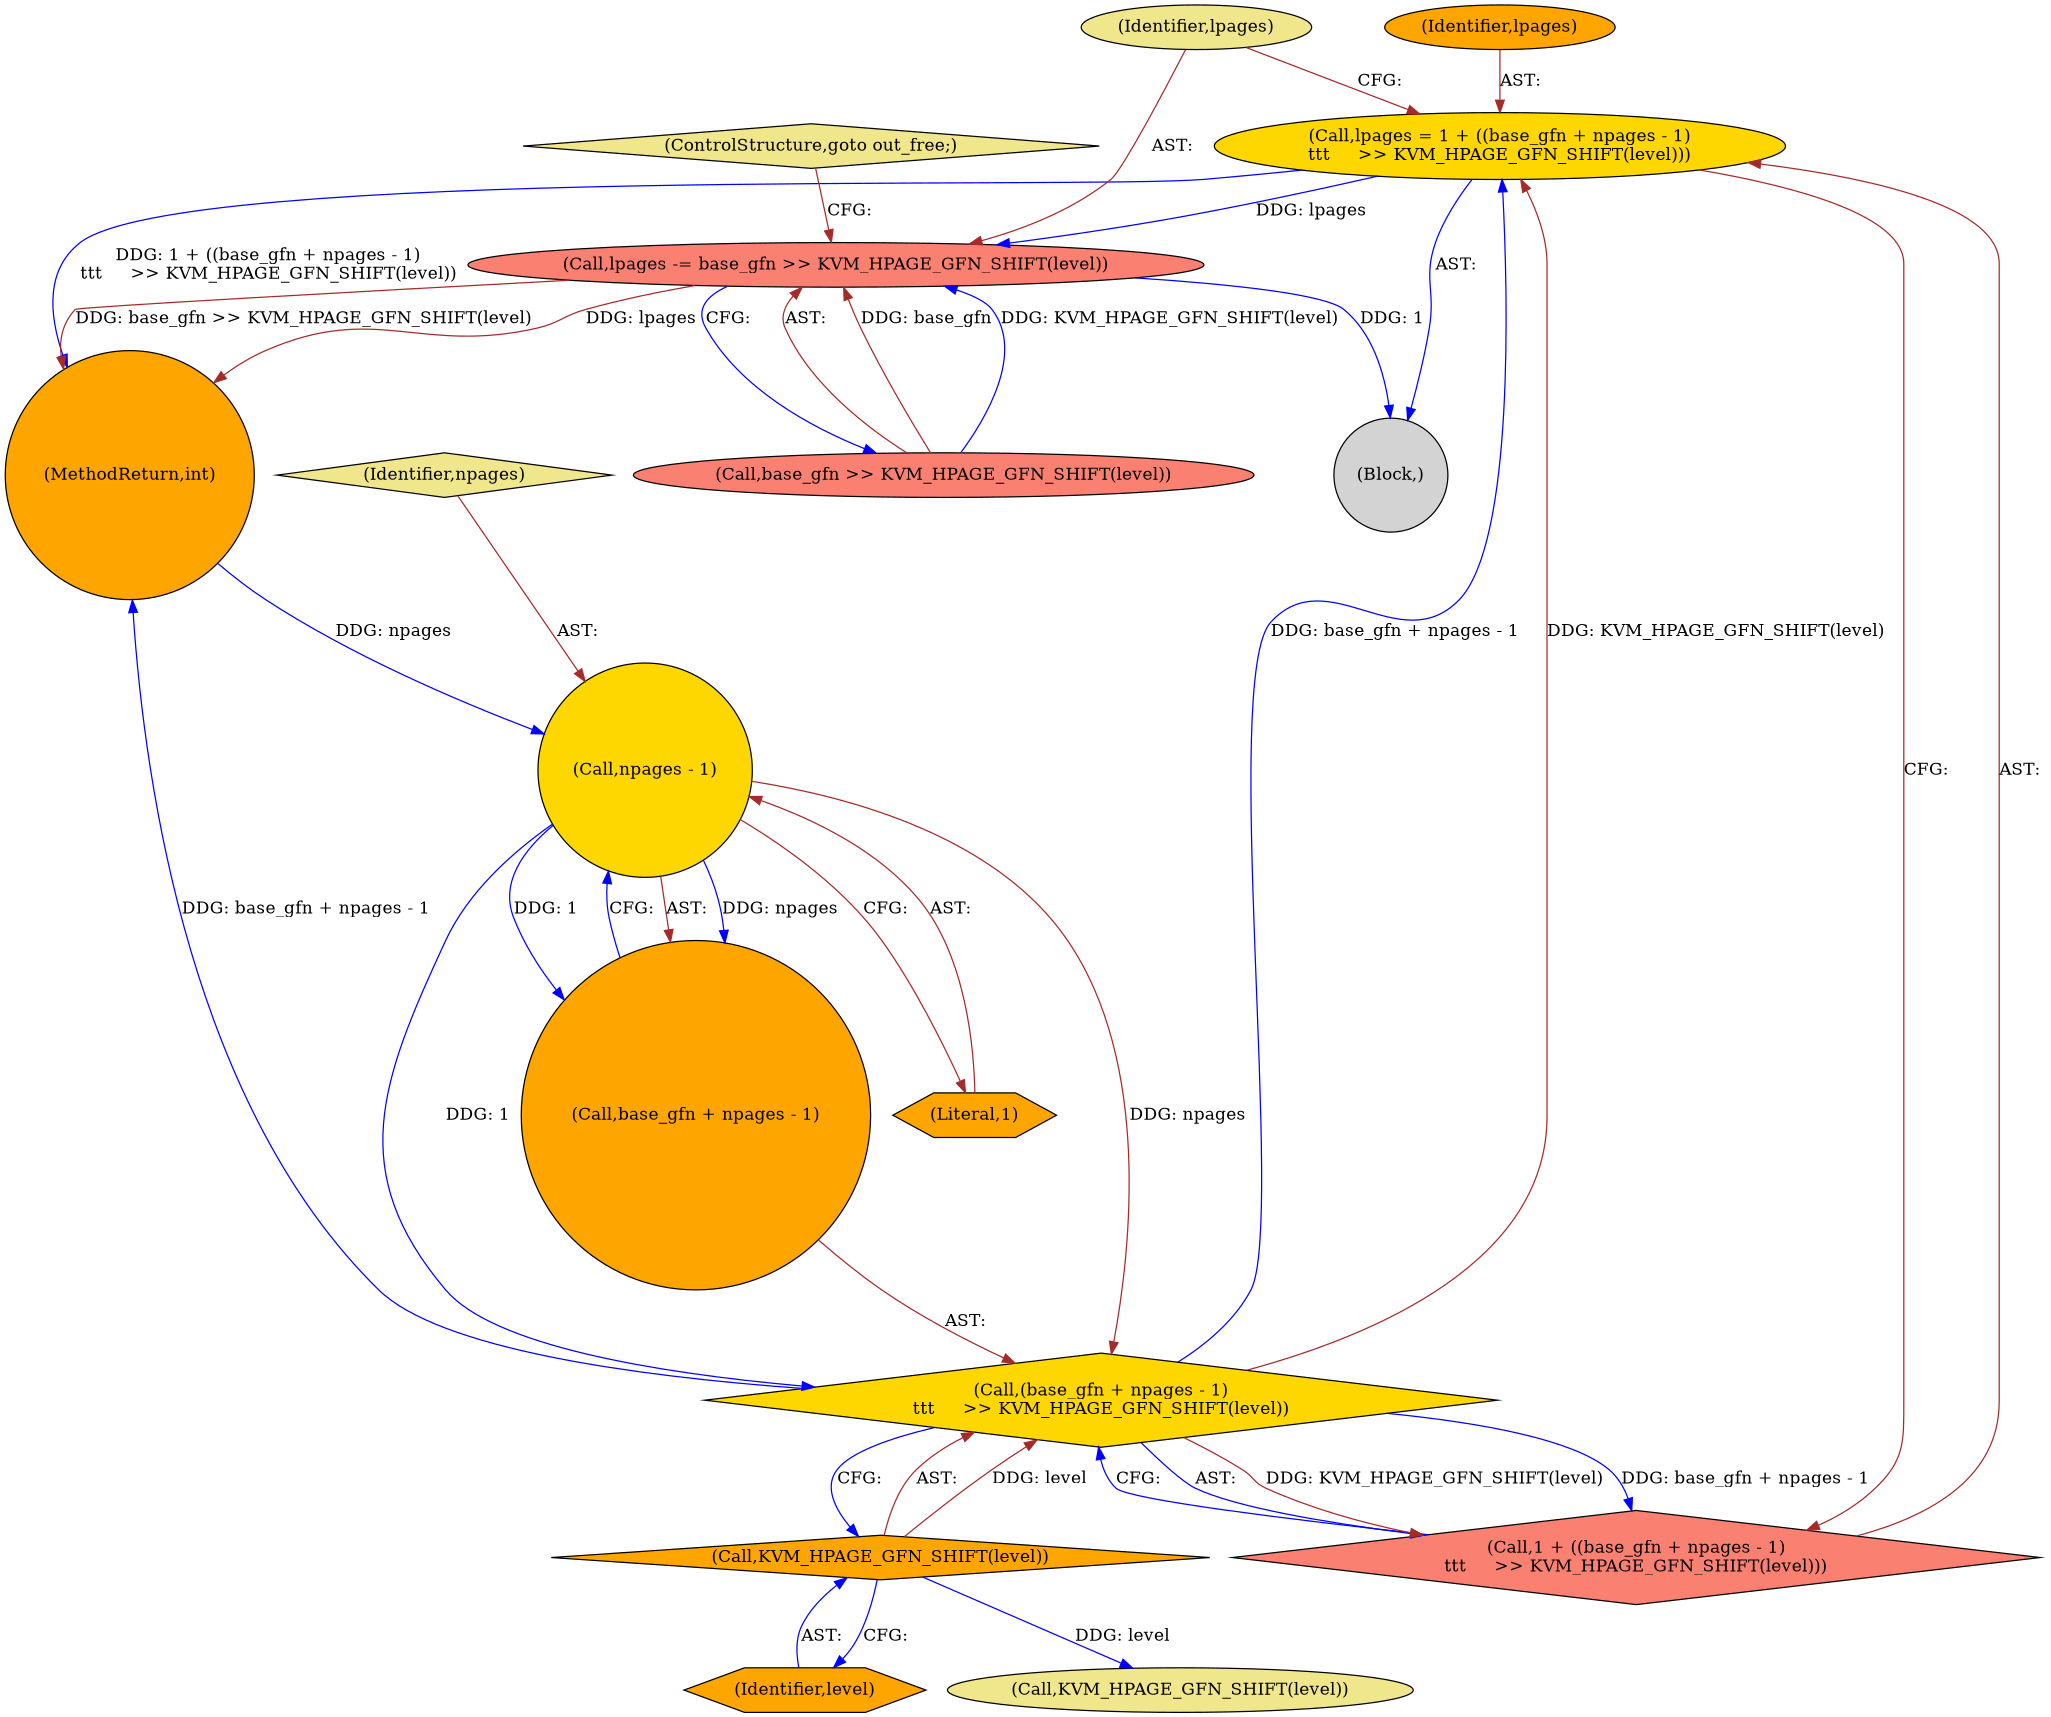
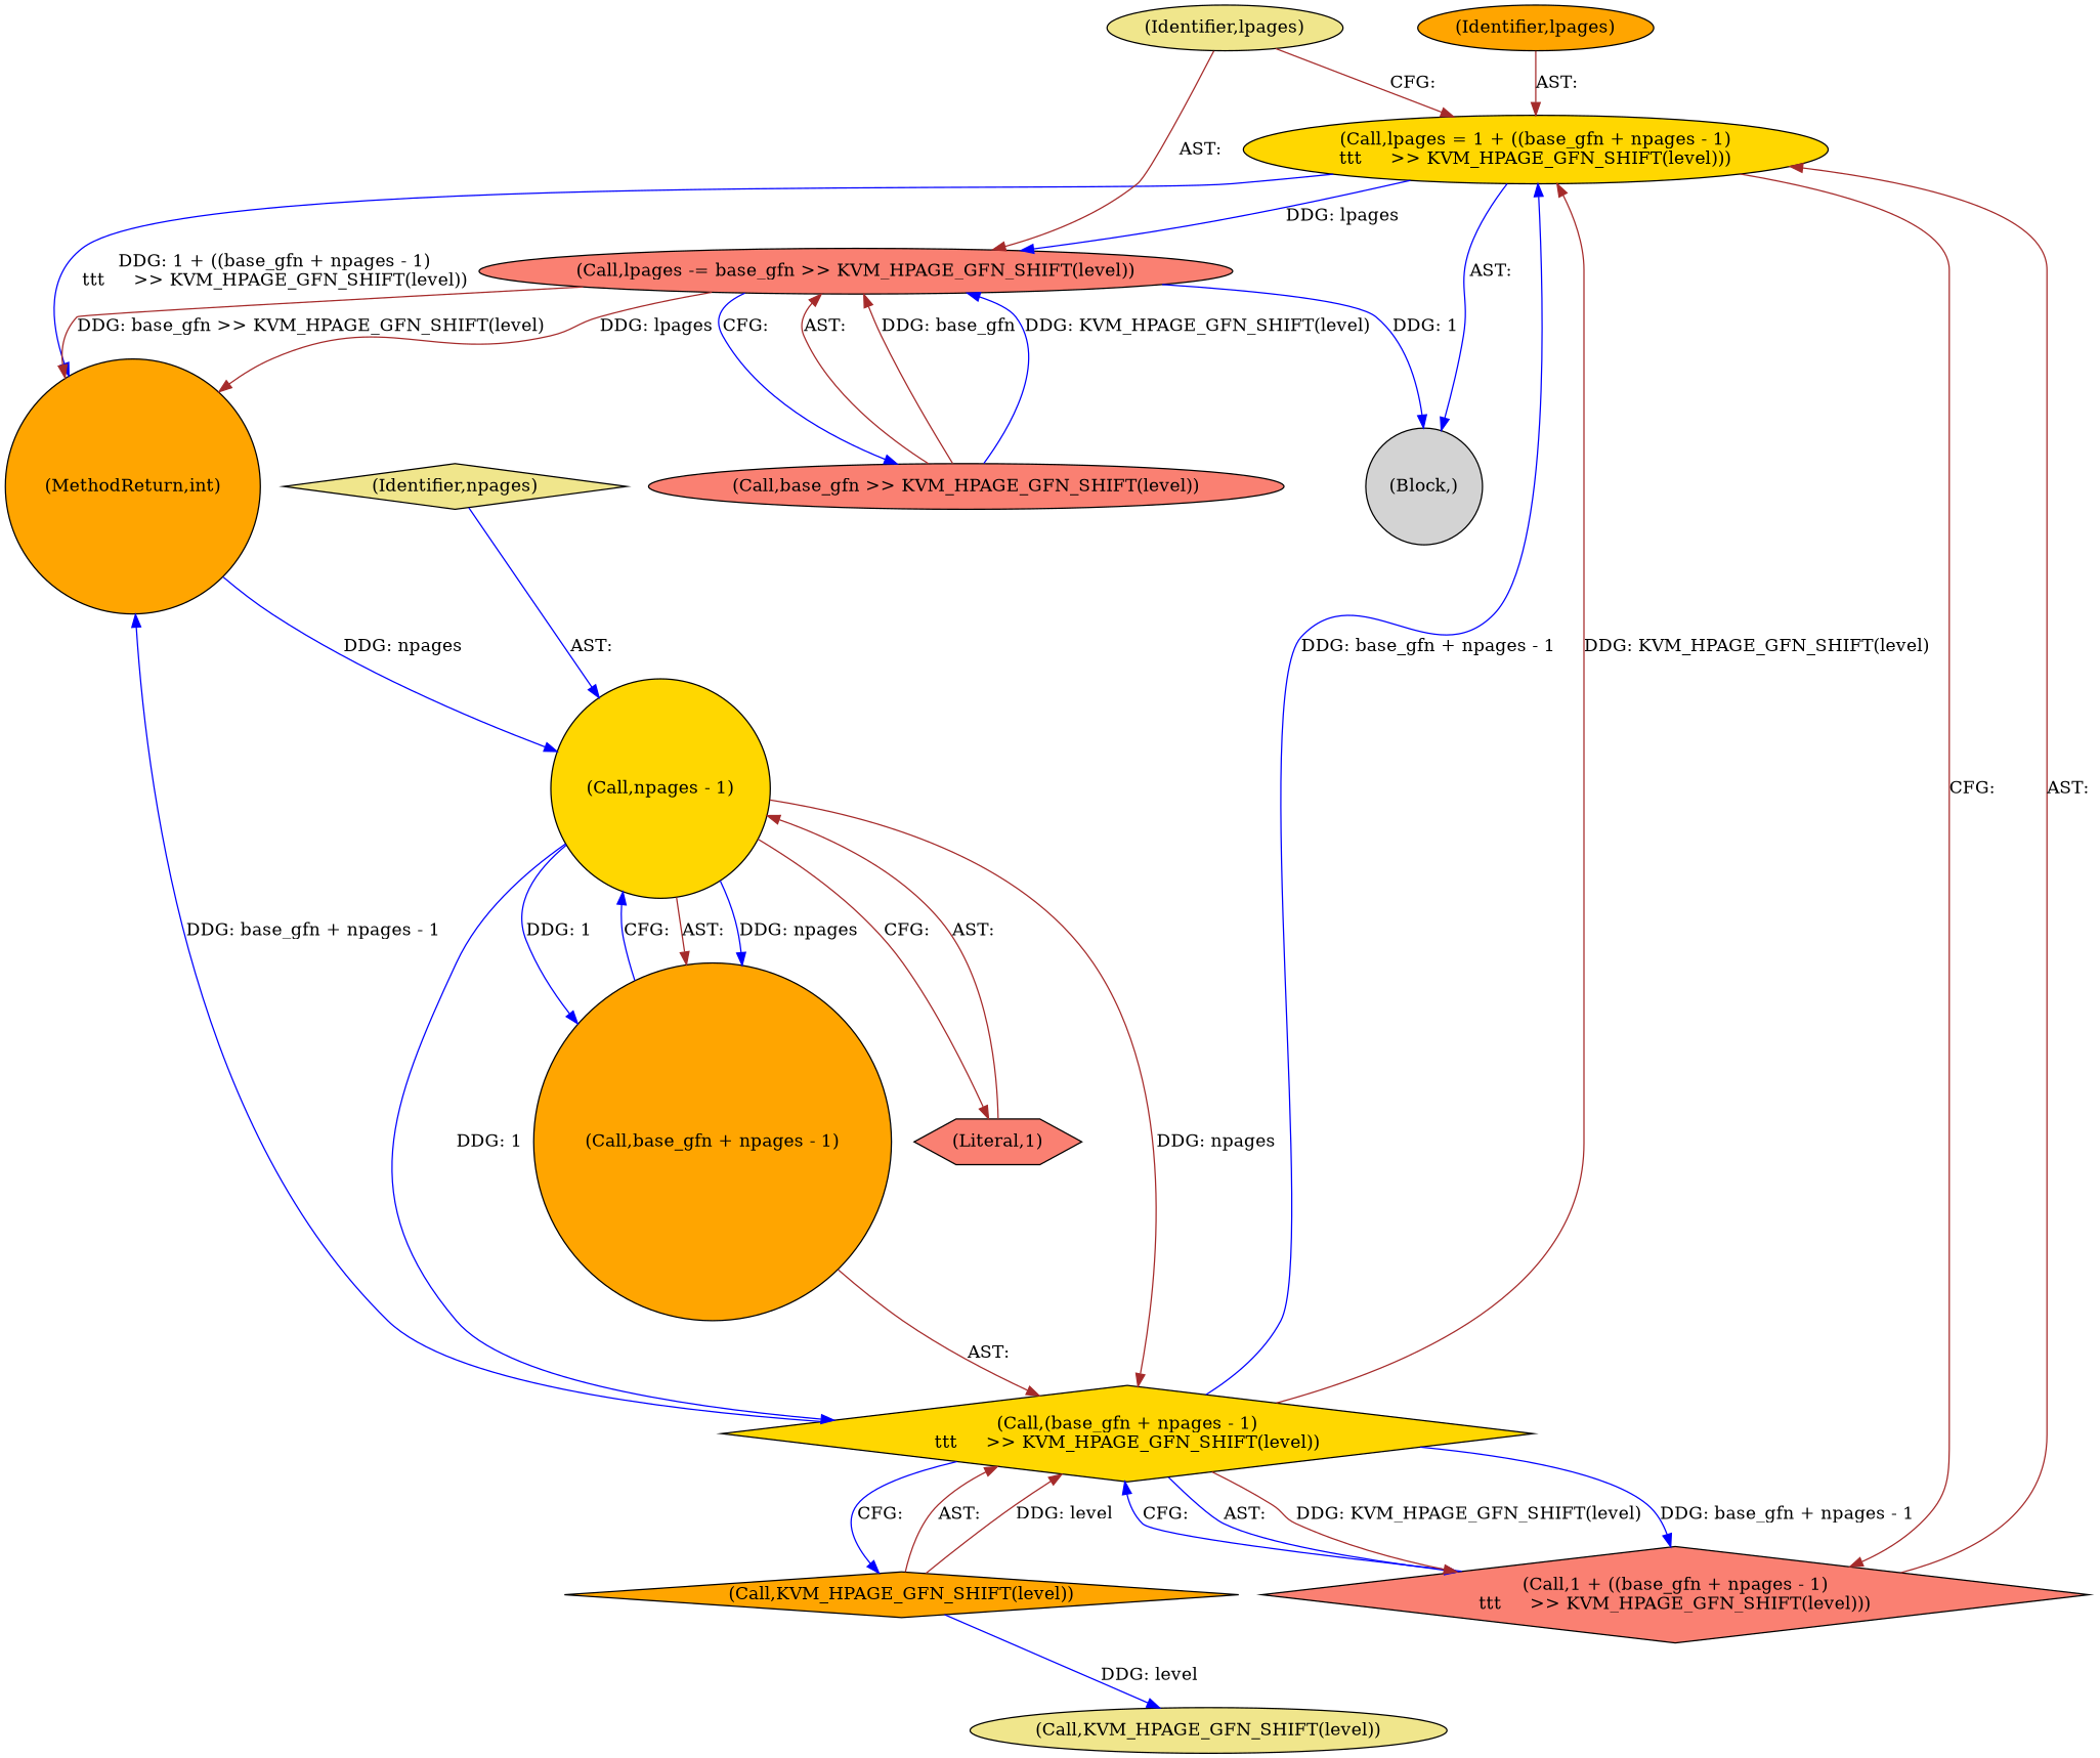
  digraph {
    node [fillcolor=orange shape=ellipse style=filled]
    edge [color=blue]
    n1 [fillcolor=gold label="(Call,lpages = 1 + ((base_gfn + npages - 1)\n\t\t\t     >> KVM_HPAGE_GFN_SHIFT(level)))"]
    n2 [fillcolor=salmon label="(Call,lpages -= base_gfn >> KVM_HPAGE_GFN_SHIFT(level))"]
    n3 [fillcolor=lightgrey label="(Block,)" shape=circle]
    n4 [label="(MethodReturn,int)" shape=circle]
    n5 [fillcolor=salmon label="(Call,1 + ((base_gfn + npages - 1)\n\t\t\t     >> KVM_HPAGE_GFN_SHIFT(level)))" shape=diamond]
    n6 [fillcolor=salmon label="(Call,base_gfn >> KVM_HPAGE_GFN_SHIFT(level))"]
    n7 [fillcolor=gold label="(Call,npages - 1)" shape=circle]
    n8 [fillcolor=gold label="(Call,(base_gfn + npages - 1)\n\t\t\t     >> KVM_HPAGE_GFN_SHIFT(level))" shape=diamond]
    n9 [label="(Call,KVM_HPAGE_GFN_SHIFT(level))" shape=diamond]
-   n10 [label="(Identifier,level)" shape=hexagon]
    n11 [fillcolor=khaki label="(Call,KVM_HPAGE_GFN_SHIFT(level))"]
-   n12 [label="(Literal,1)" shape=hexagon]
+   n12 [fillcolor=salmon label="(Literal,1)" shape=hexagon]
    n13 [label="(Call,base_gfn + npages - 1)" shape=circle]
    n14 [fillcolor=khaki label="(Identifier,npages)" shape=diamond]
-   n15 [fillcolor=khaki label="(ControlStructure,goto out_free;)" shape=diamond]
    n16 [label="(Identifier,lpages)"]
    n17 [fillcolor=khaki label="(Identifier,lpages)"]
    n1 -> n2 [label="DDG: lpages"]
    n1 -> n3 [label="AST: "]
    n1 -> n4 [label="DDG: 1 + ((base_gfn + npages - 1)\n\t\t\t     >> KVM_HPAGE_GFN_SHIFT(level))"]
    n1 -> n5 [color=brown label="CFG: "]
    n2 -> n3 [label="DDG: 1"]
    n2 -> n4 [color=brown label="DDG: lpages"]
    n2 -> n4 [color=brown label="DDG: base_gfn >> KVM_HPAGE_GFN_SHIFT(level)"]
    n2 -> n6 [label="CFG: "]
    n4 -> n7 [label="DDG: npages"]
    n5 -> n1 [color=brown label="AST: "]
    n5 -> n8 [label="CFG: "]
    n6 -> n2 [color=brown label="AST: "]
    n6 -> n2 [color=brown label="DDG: base_gfn"]
    n6 -> n2 [label="DDG: KVM_HPAGE_GFN_SHIFT(level)"]
    n7 -> n8 [color=brown label="DDG: npages"]
    n7 -> n8 [label="DDG: 1"]
    n7 -> n12 [color=brown label="CFG: "]
    n7 -> n13 [color=brown label="AST: "]
    n7 -> n13 [label="DDG: npages"]
    n7 -> n13 [label="DDG: 1"]
    n8 -> n1 [label="DDG: base_gfn + npages - 1"]
    n8 -> n1 [color=brown label="DDG: KVM_HPAGE_GFN_SHIFT(level)"]
    n8 -> n4 [label="DDG: base_gfn + npages - 1"]
    n8 -> n5 [label="AST: "]
    n8 -> n5 [label="DDG: base_gfn + npages - 1"]
    n8 -> n5 [color=brown label="DDG: KVM_HPAGE_GFN_SHIFT(level)"]
    n8 -> n9 [label="CFG: "]
    n9 -> n8 [color=brown label="AST: "]
    n9 -> n8 [color=brown label="DDG: level"]
-   n9 -> n10 [label="CFG: "]
    n9 -> n11 [label="DDG: level"]
-   n10 -> n9 [label="AST: "]
    n12 -> n7 [color=brown label="AST: "]
    n13 -> n7 [label="CFG: "]
    n13 -> n8 [color=brown label="AST: "]
-   n14 -> n7 [color=brown label="AST: "]
-   n15 -> n2 [color=brown label="CFG: "]
+   n14 -> n7 [label="AST: "]
    n16 -> n1 [color=brown label="AST: "]
    n17 -> n1 [color=brown label="CFG: "]
    n17 -> n2 [color=brown label="AST: "]
  }
